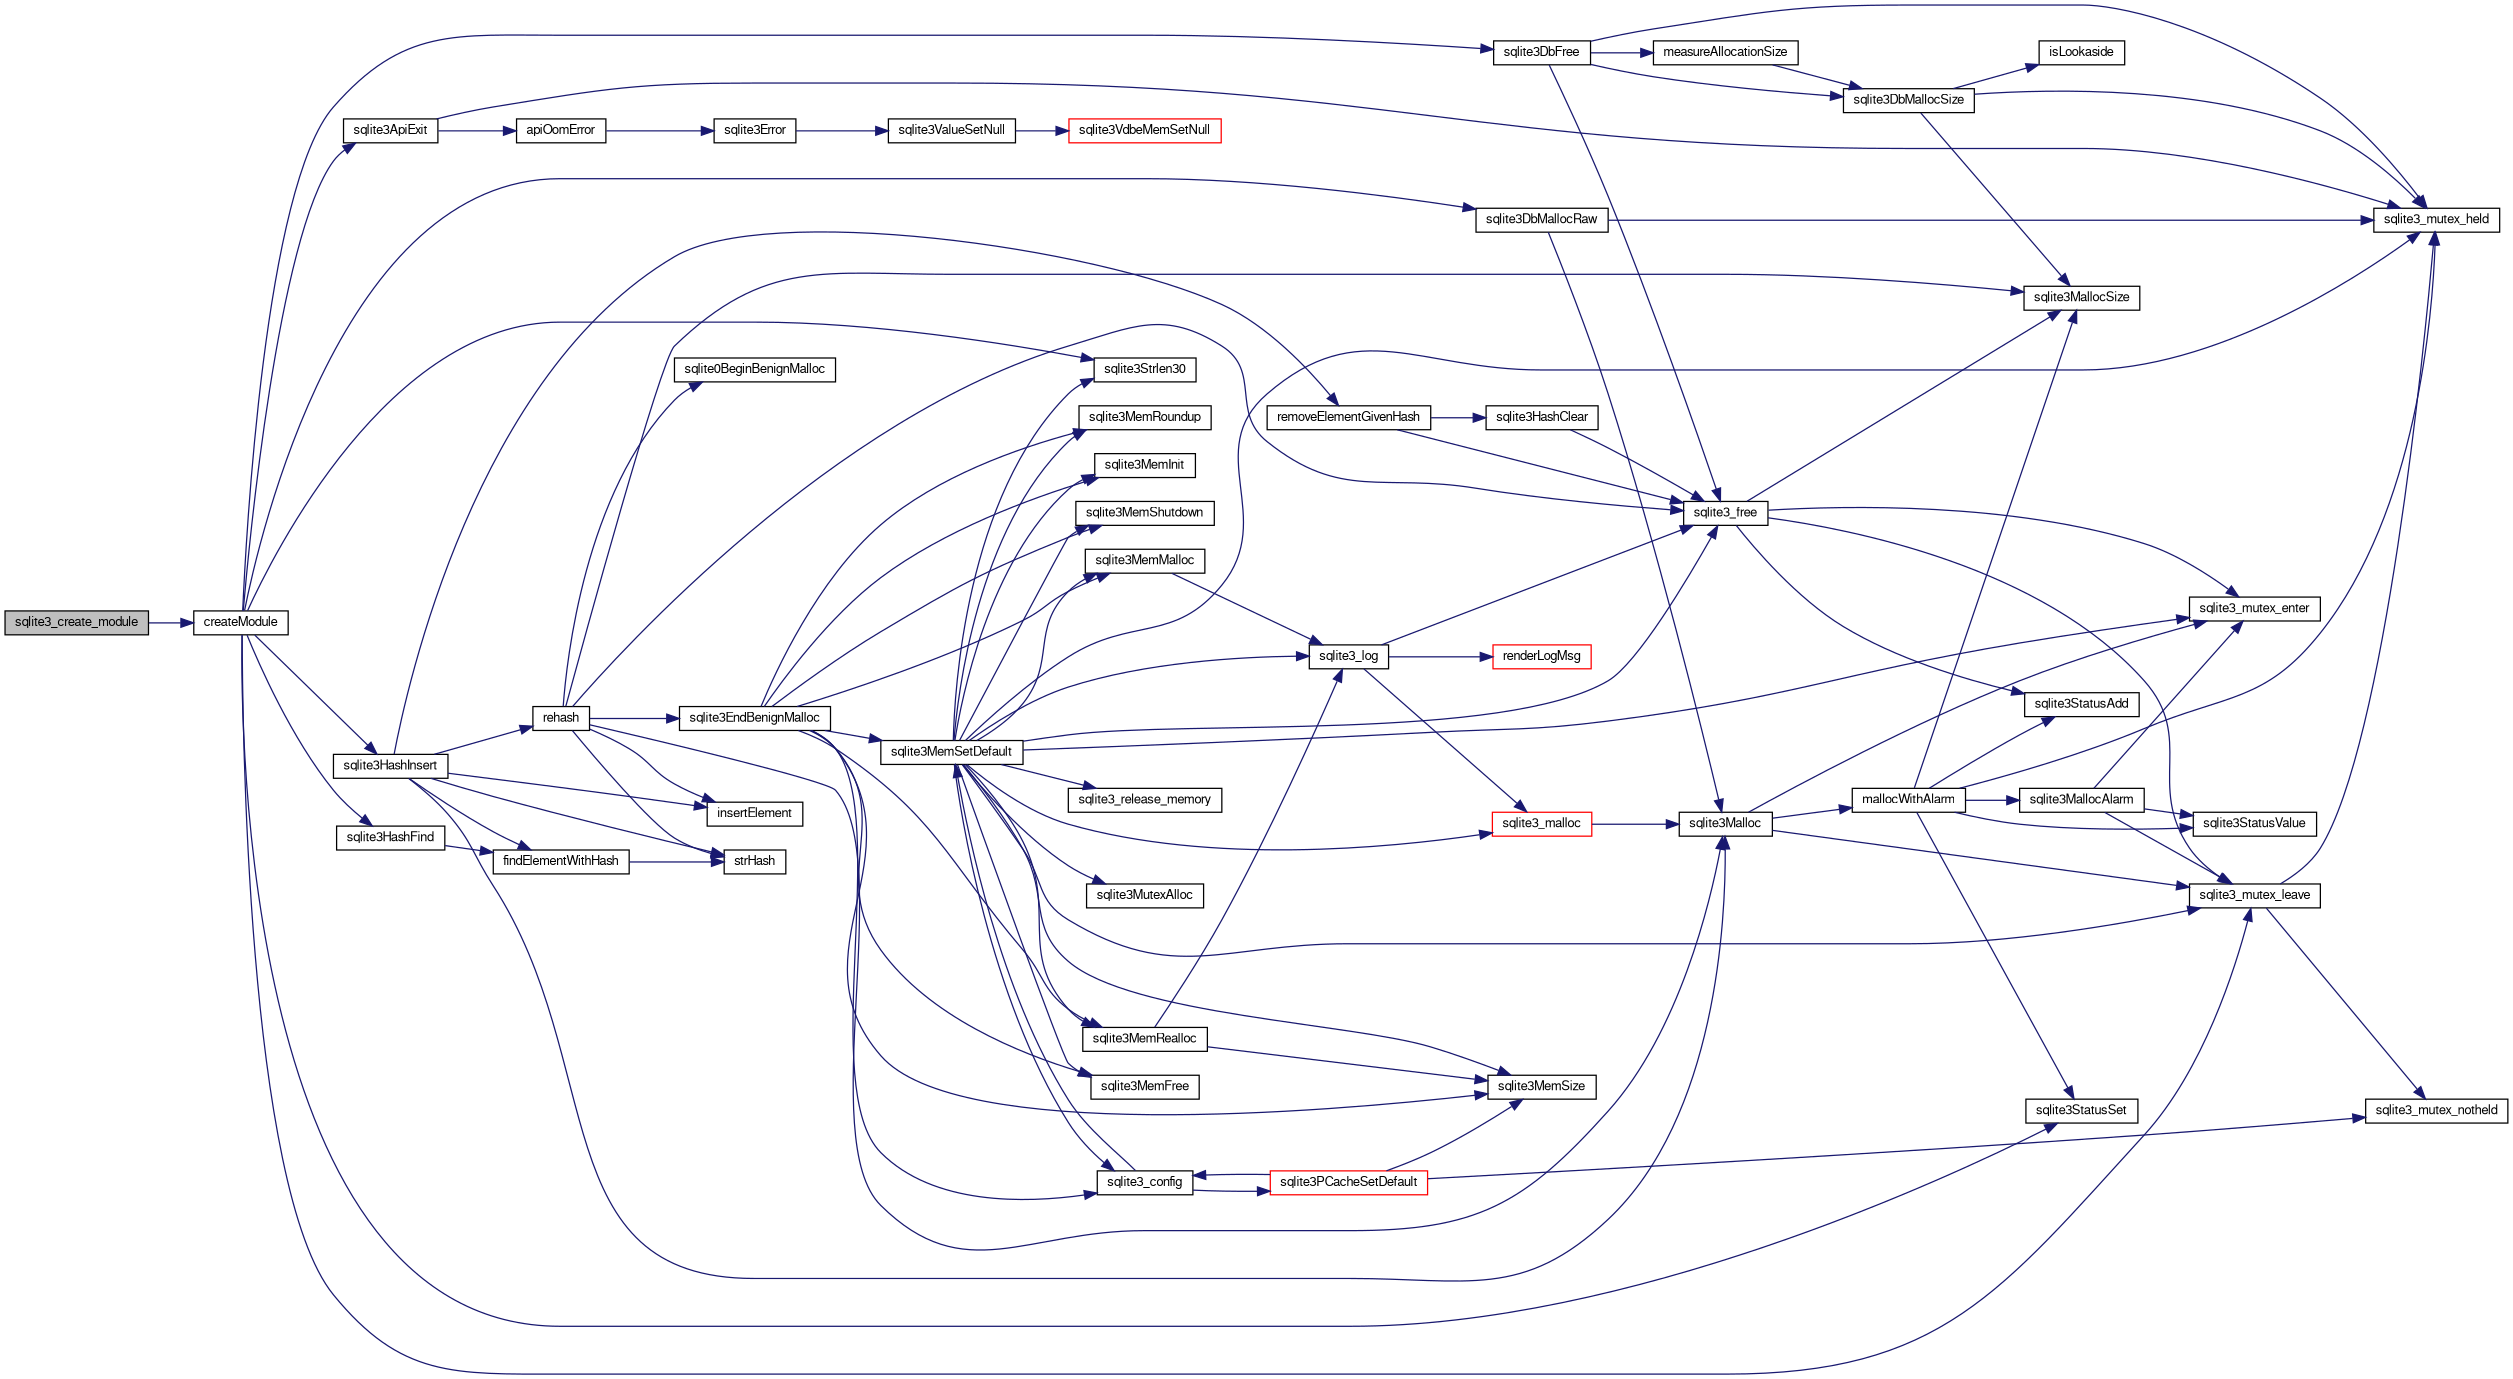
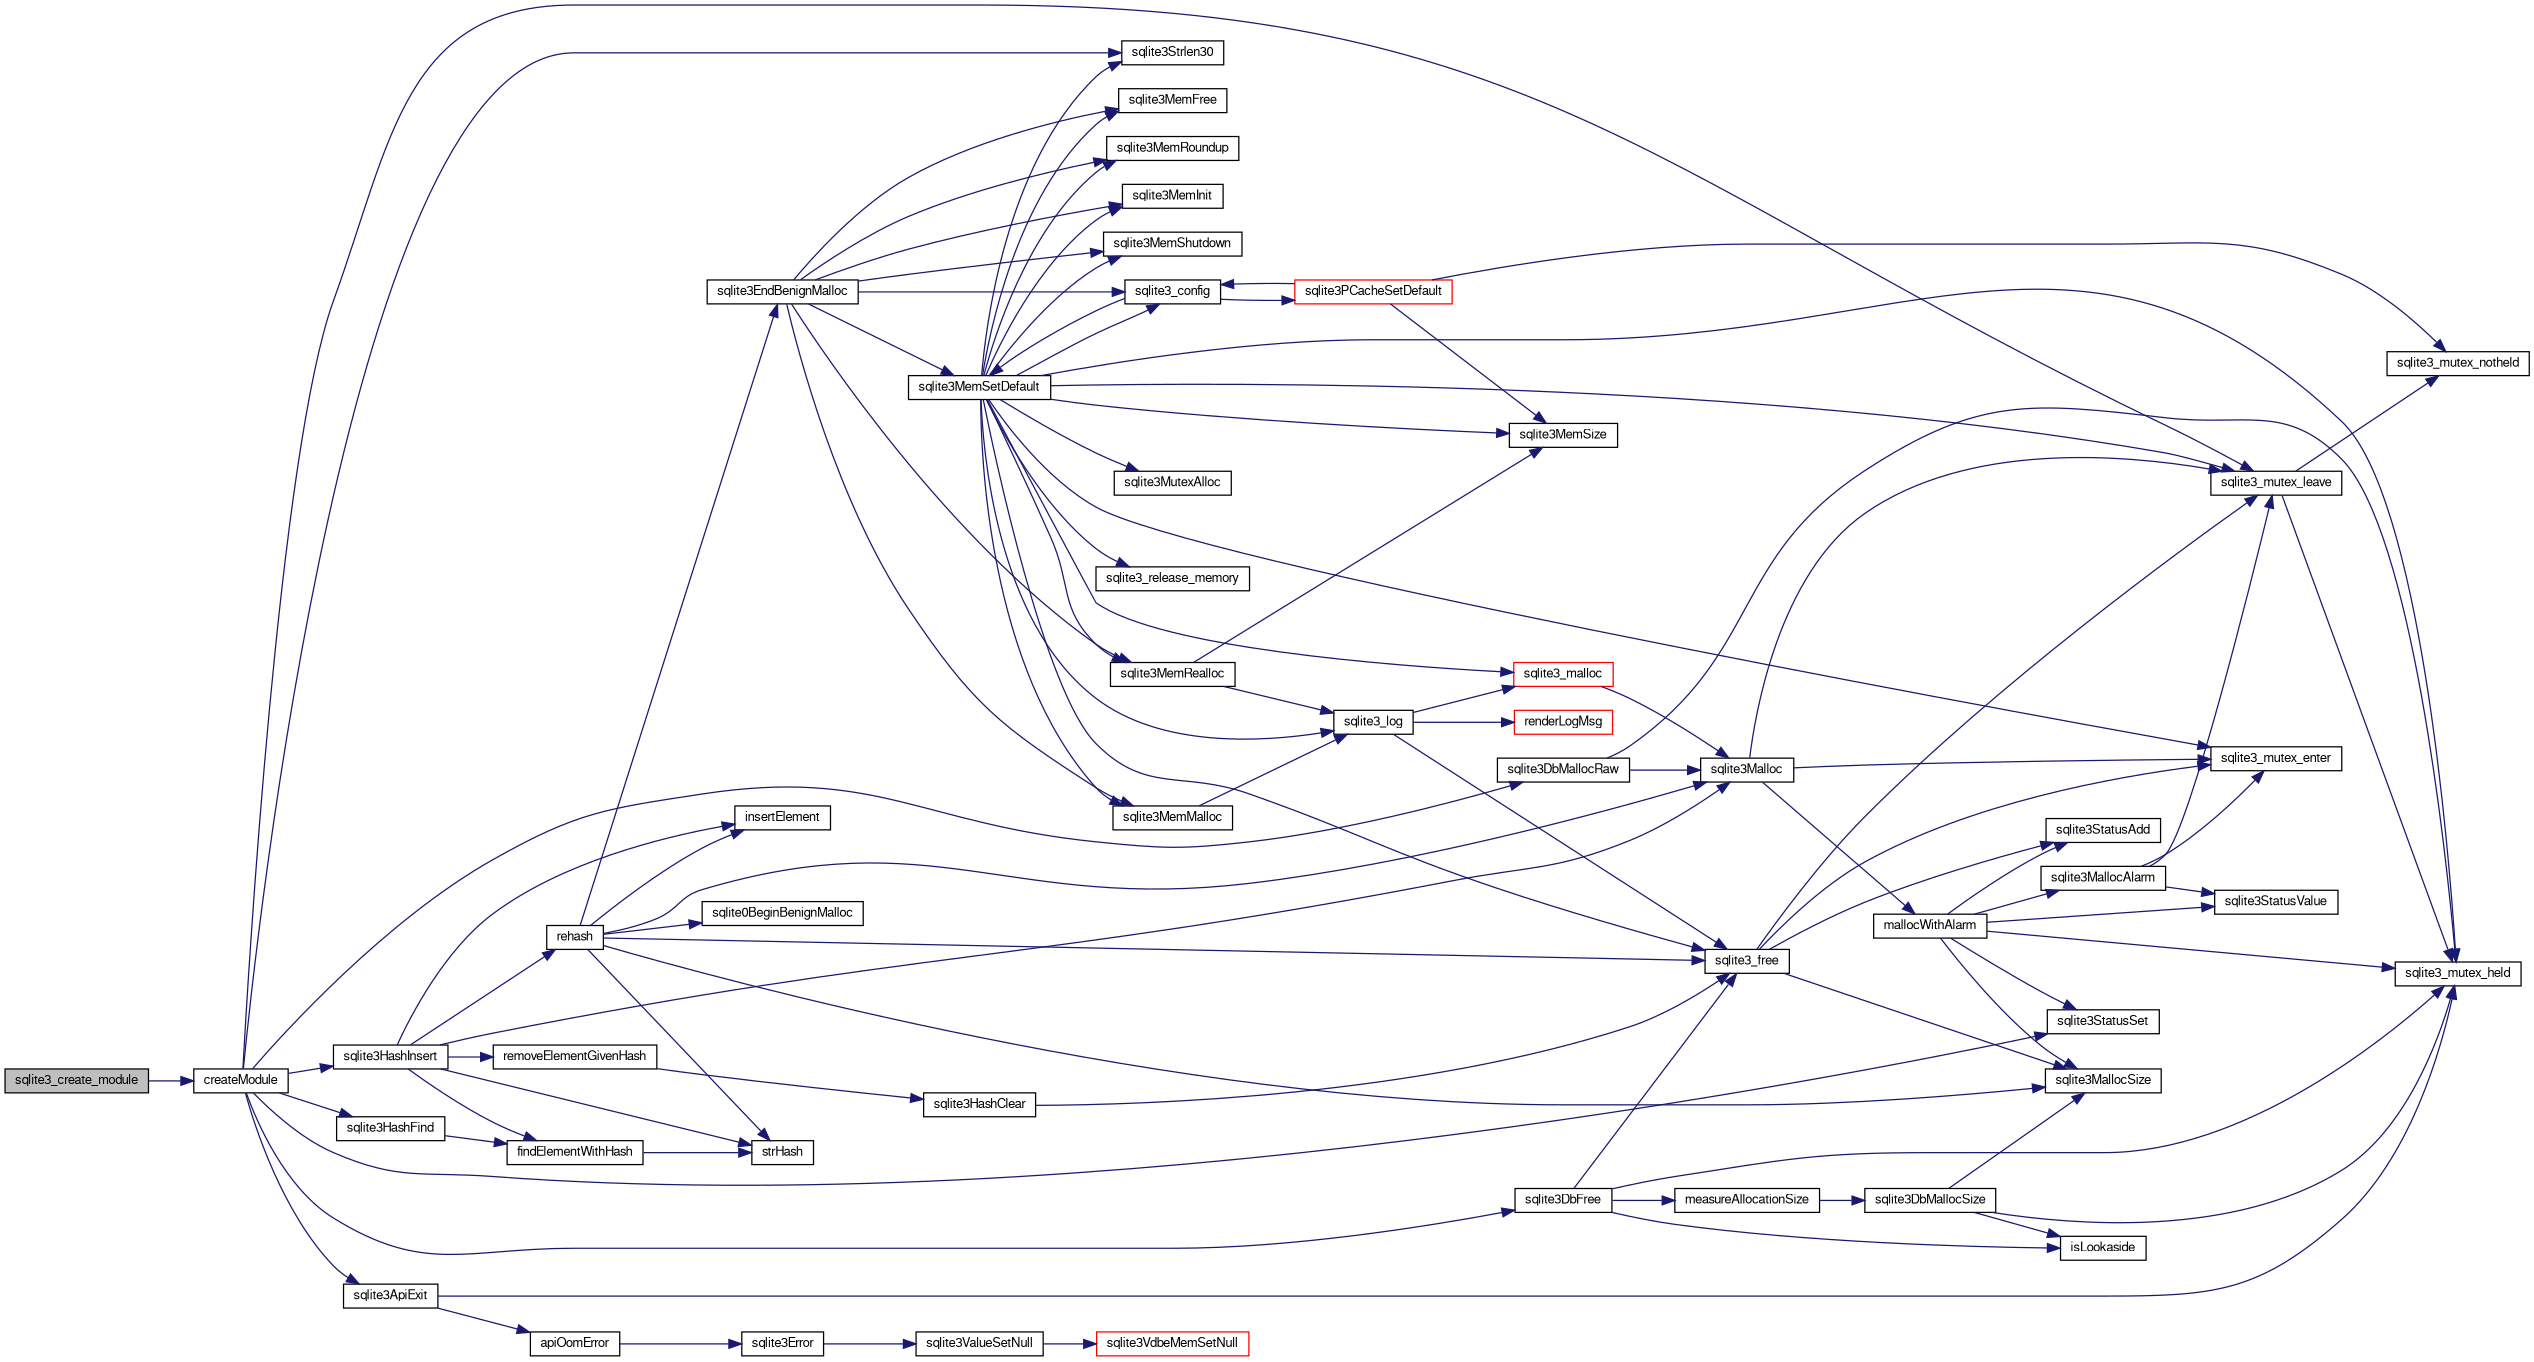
  digraph {
    rankdir=LR
    node [color=black fillcolor=white fontname=FreeSans fontsize=10 shape=record style=filled]
    edge [color=midnightblue fontname=FreeSans fontsize=10 labelfontname=FreeSans labelfontsize=10 style=solid]
    n1 [fillcolor=grey75 fontcolor=black height=0.2 label=sqlite3_create_module width=0.4]
    n2 [height=0.2 label=createModule width=0.4]
    n3 [height=0.2 label=sqlite3Strlen30 width=0.4]
    n4 [height=0.2 label=sqlite3HashFind width=0.4]
    n5 [height=0.2 label=sqlite3DbMallocRaw width=0.4]
    n6 [height=0.2 label=sqlite3_mutex_leave width=0.4]
    n7 [height=0.2 label=sqlite3HashInsert width=0.4]
    n8 [height=0.2 label=sqlite3DbFree width=0.4]
    n9 [height=0.2 label=sqlite3ApiExit width=0.4]
    n10 [height=0.2 label=sqlite3StatusSet width=0.4]
    n11 [height=0.2 label=sqlite3_mutex_enter width=0.4]
    n12 [height=0.2 label=findElementWithHash width=0.4]
    n13 [height=0.2 label=sqlite3_mutex_held width=0.4]
    n14 [height=0.2 label=sqlite3Malloc width=0.4]
    n15 [height=0.2 label=sqlite3_mutex_notheld width=0.4]
    n16 [height=0.2 label=strHash width=0.4]
    n17 [height=0.2 label=removeElementGivenHash width=0.4]
    n18 [height=0.2 label=rehash width=0.4]
    n19 [height=0.2 label=insertElement width=0.4]
    n20 [height=0.2 label=sqlite3_free width=0.4]
    n21 [height=0.2 label=measureAllocationSize width=0.4]
    n22 [height=0.2 label=isLookaside width=0.4]
    n23 [height=0.2 label=apiOomError width=0.4]
    n24 [height=0.2 label=mallocWithAlarm width=0.4]
    n25 [height=0.2 label=sqlite3StatusValue width=0.4]
    n26 [height=0.2 label=sqlite3MallocAlarm width=0.4]
    n27 [height=0.2 label=sqlite3MallocSize width=0.4]
    n28 [height=0.2 label=sqlite3StatusAdd width=0.4]
    n29 [height=0.2 label=sqlite3HashClear width=0.4]
    n30 [height=0.2 label=sqlite0BeginBenignMalloc width=0.4]
    n31 [height=0.2 label=sqlite3EndBenignMalloc width=0.4]
    n32 [height=0.2 label=sqlite3MemMalloc width=0.4]
    n33 [height=0.2 label=sqlite3MemFree width=0.4]
    n34 [height=0.2 label=sqlite3MemRealloc width=0.4]
    n35 [height=0.2 label=sqlite3MemSize width=0.4]
    n36 [height=0.2 label=sqlite3MemRoundup width=0.4]
    n37 [height=0.2 label=sqlite3MemInit width=0.4]
    n38 [height=0.2 label=sqlite3MemShutdown width=0.4]
    n39 [height=0.2 label=sqlite3MemSetDefault width=0.4]
    n40 [height=0.2 label=sqlite3_config width=0.4]
    n41 [height=0.2 label=sqlite3_log width=0.4]
    n42 [color=red height=0.2 label=sqlite3_malloc width=0.4]
    n43 [height=0.2 label=sqlite3MutexAlloc width=0.4]
    n44 [height=0.2 label=sqlite3_release_memory width=0.4]
    n45 [color=red height=0.2 label=sqlite3PCacheSetDefault width=0.4]
    n46 [color=red height=0.2 label=renderLogMsg width=0.4]
    n47 [height=0.2 label=sqlite3DbMallocSize width=0.4]
    n48 [height=0.2 label=sqlite3Error width=0.4]
    n49 [height=0.2 label=sqlite3ValueSetNull width=0.4]
    n50 [color=red height=0.2 label=sqlite3VdbeMemSetNull width=0.4]
    n1 -> n2
    n2 -> n3
    n2 -> n4
    n2 -> n5
    n2 -> n6
    n2 -> n7
    n2 -> n8
    n2 -> n9
    n2 -> n10
    n4 -> n12
    n5 -> n13
    n5 -> n14
    n6 -> n13
    n6 -> n15
    n7 -> n12
    n7 -> n14
    n7 -> n16
    n7 -> n17
    n7 -> n18
    n7 -> n19
    n8 -> n13
    n8 -> n20
    n8 -> n21
-   n8 -> n47
+   n8 -> n22
    n9 -> n13
    n9 -> n23
    n12 -> n16
    n14 -> n6
    n14 -> n11
    n14 -> n24
-   n17 -> n20
    n17 -> n29
    n18 -> n14
    n18 -> n16
    n18 -> n19
    n18 -> n20
    n18 -> n27
    n18 -> n30
    n18 -> n31
    n20 -> n6
    n20 -> n11
    n20 -> n27
    n20 -> n28
    n21 -> n47
    n23 -> n48
    n24 -> n10
    n24 -> n13
    n24 -> n25
    n24 -> n26
    n24 -> n27
    n24 -> n28
    n26 -> n6
    n26 -> n11
    n26 -> n25
    n29 -> n20
    n31 -> n32
    n31 -> n33
    n31 -> n34
-   n31 -> n35
    n31 -> n36
    n31 -> n37
    n31 -> n38
    n31 -> n39
    n31 -> n40
    n32 -> n41
    n34 -> n35
    n34 -> n41
    n39 -> n3
    n39 -> n6
    n39 -> n11
    n39 -> n13
    n39 -> n20
    n39 -> n32
    n39 -> n33
    n39 -> n34
    n39 -> n35
    n39 -> n36
    n39 -> n37
    n39 -> n38
    n39 -> n40
    n39 -> n41
    n39 -> n42
    n39 -> n43
    n39 -> n44
    n40 -> n39
    n40 -> n45
    n41 -> n20
    n41 -> n42
    n41 -> n46
    n42 -> n14
    n45 -> n15
    n45 -> n35
    n45 -> n40
    n47 -> n13
    n47 -> n22
    n47 -> n27
    n48 -> n49
    n49 -> n50
  }
